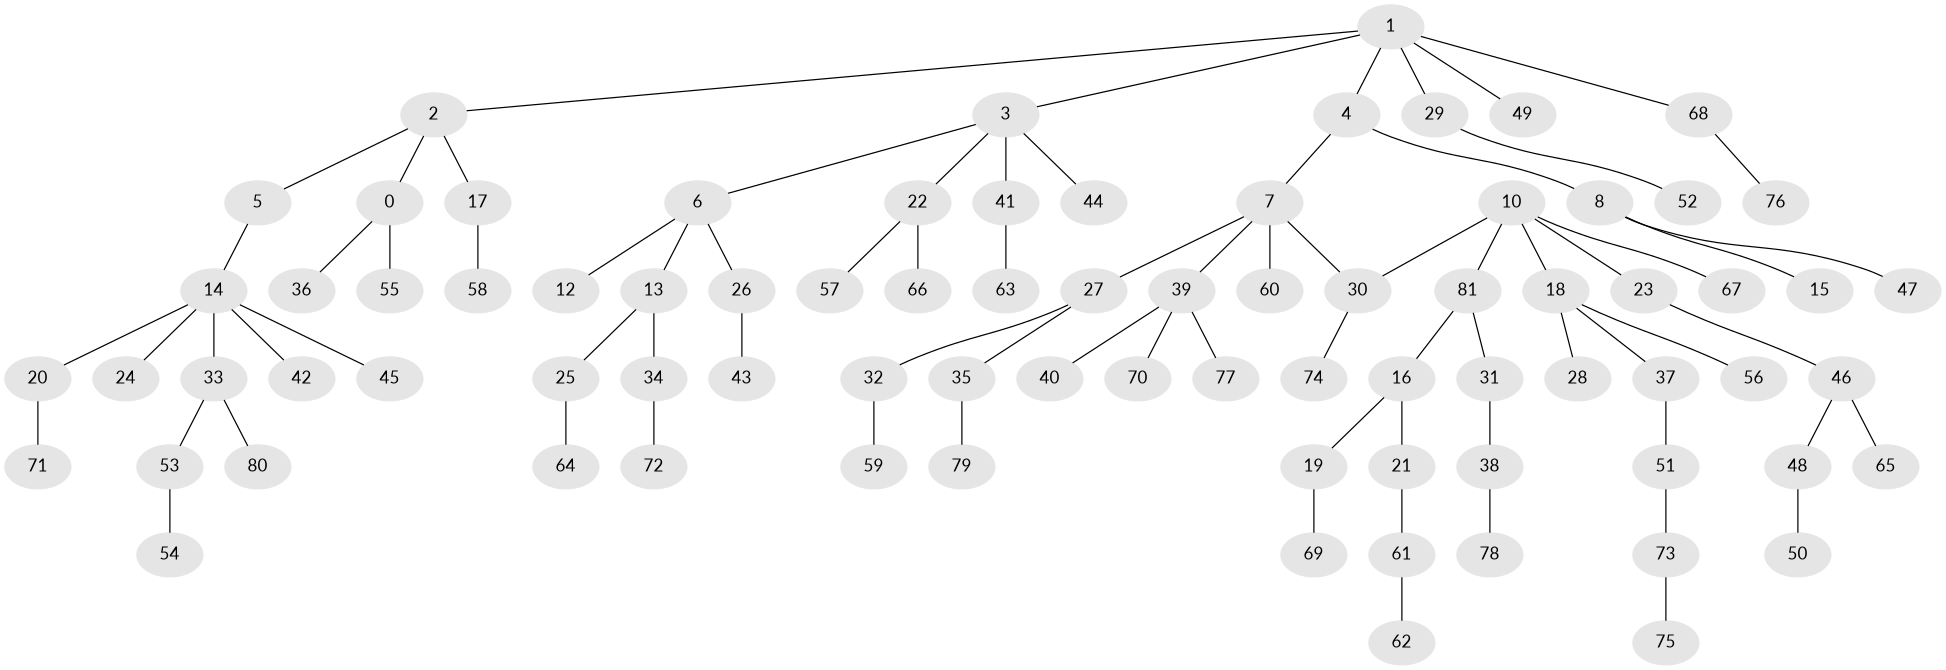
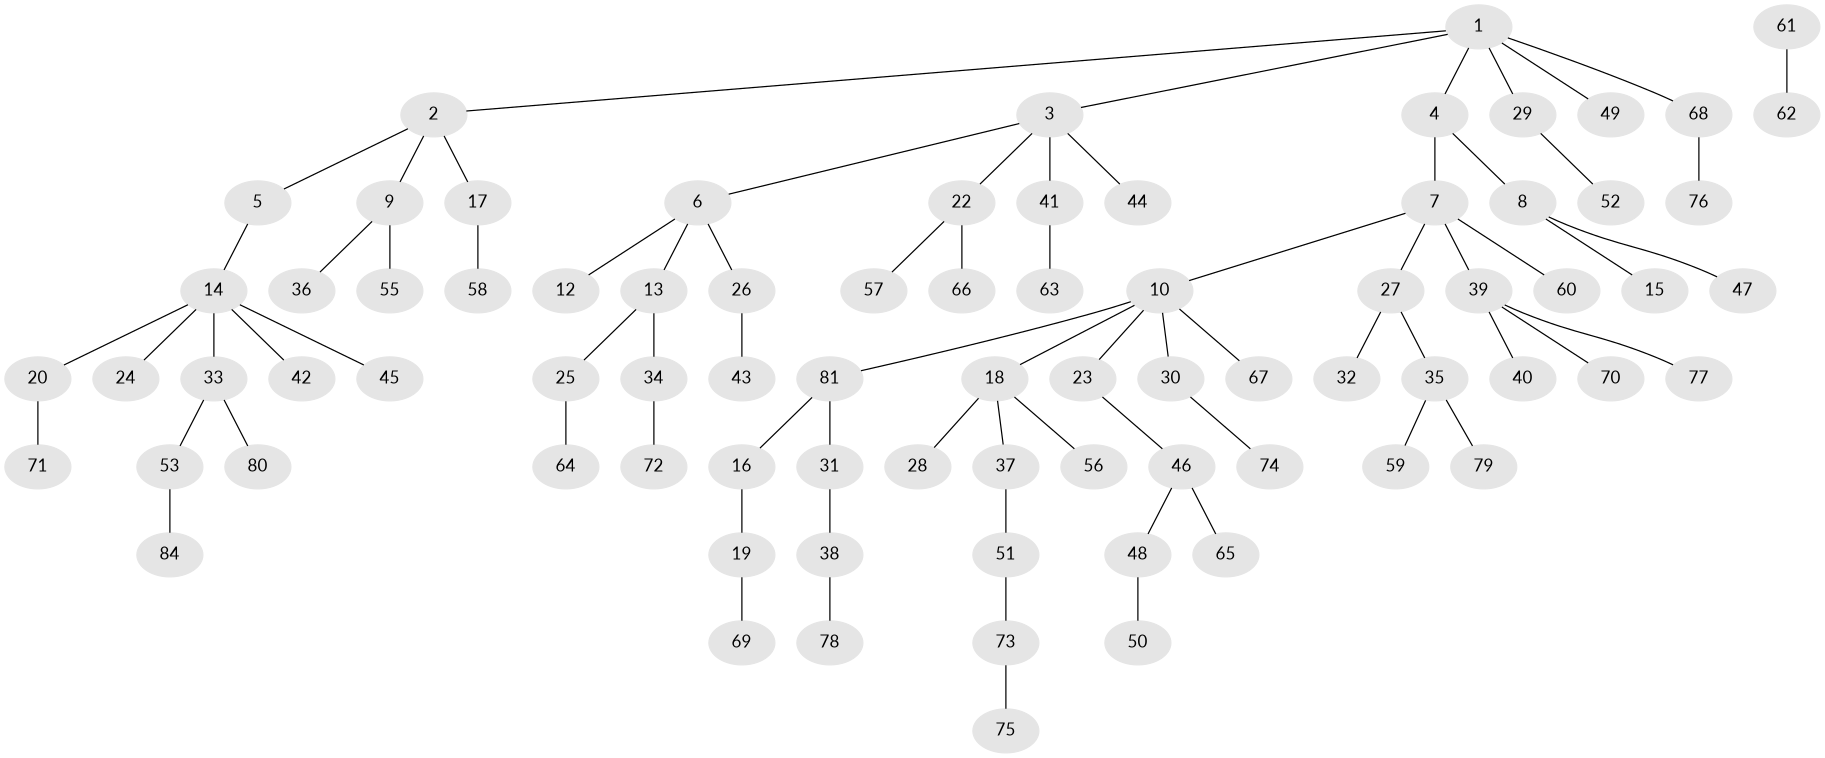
  graph {
    fontname=Lato
    node [color=gray90 fontname=Lato style=filled]
    edge [fontname=Lato]
    1
    2
    3
    4
    29
    49
    68
    5
-   9 [label=0]
+   9
    17
    6
    22
    41
    44
    7
    8
    52
    76
    14
    36
    55
    58
    12
    13
    26
    57
    66
    63
    10
    27
    39
    60
    15
    47
    20
    24
    33
    42
    45
    25
    34
    43
    n43 [label=81]
    18
    23
    30
    67
    32
    35
    40
    70
    77
    16
    31
    28
    37
    56
    46
    74
    19
-   21
    38
    64
    72
    71
    53
    80
    69
    61
    51
    62
    48
    65
    59
    79
    78
-   54
+   54 [label=84]
    73
    50
    75
    1 -- 2
    1 -- 3
    1 -- 4
    1 -- 29
    1 -- 49
    1 -- 68
    2 -- 5
    2 -- 9
    2 -- 17
    3 -- 6
    3 -- 22
    3 -- 41
    3 -- 44
    4 -- 7
    4 -- 8
    29 -- 52
    68 -- 76
    5 -- 14
    9 -- 36
    9 -- 55
    17 -- 58
    6 -- 12
    6 -- 13
    6 -- 26
    22 -- 57
    22 -- 66
    41 -- 63
-   7 -- 30
+   7 -- 10
    7 -- 27
    7 -- 39
    7 -- 60
    8 -- 15
    8 -- 47
    14 -- 20
    14 -- 24
    14 -- 33
    14 -- 42
    14 -- 45
    13 -- 25
    13 -- 34
    26 -- 43
    10 -- n43
    10 -- 18
    10 -- 23
    10 -- 30
    10 -- 67
    27 -- 32
    27 -- 35
    39 -- 40
    39 -- 70
    39 -- 77
    20 -- 71
    33 -- 53
    33 -- 80
    25 -- 64
    34 -- 72
    n43 -- 16
    n43 -- 31
    18 -- 28
    18 -- 37
    18 -- 56
    23 -- 46
    30 -- 74
-   32 -- 59
+   35 -- 59
    35 -- 79
    16 -- 19
-   16 -- 21
    31 -- 38
    37 -- 51
    46 -- 48
    46 -- 65
    19 -- 69
-   21 -- 61
    38 -- 78
    53 -- 54
    61 -- 62
    51 -- 73
    48 -- 50
    73 -- 75
  }
